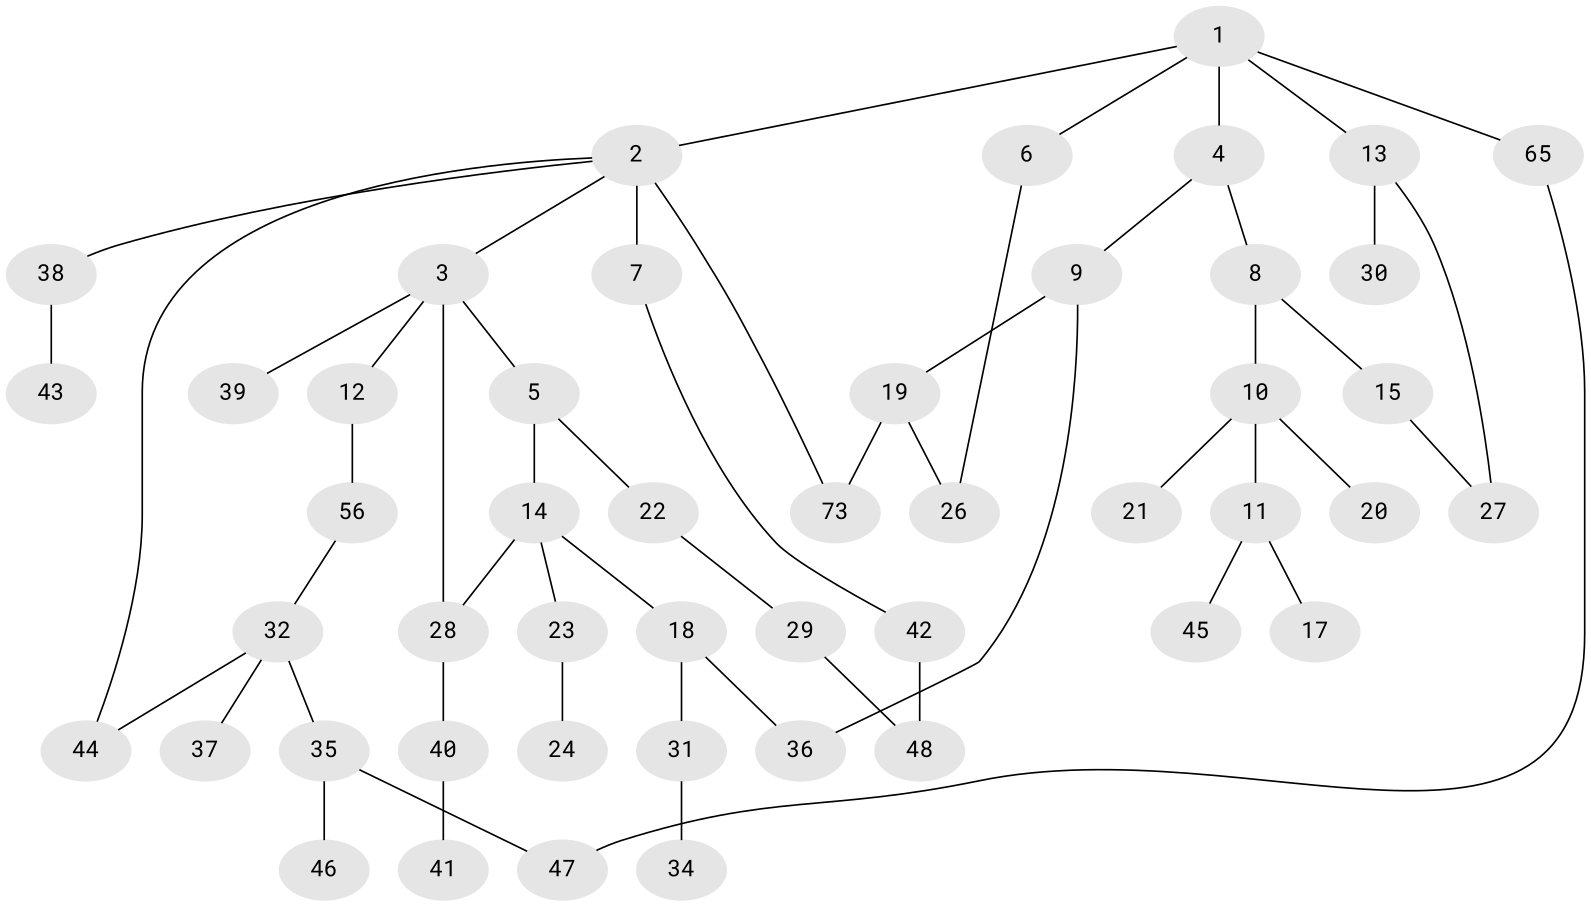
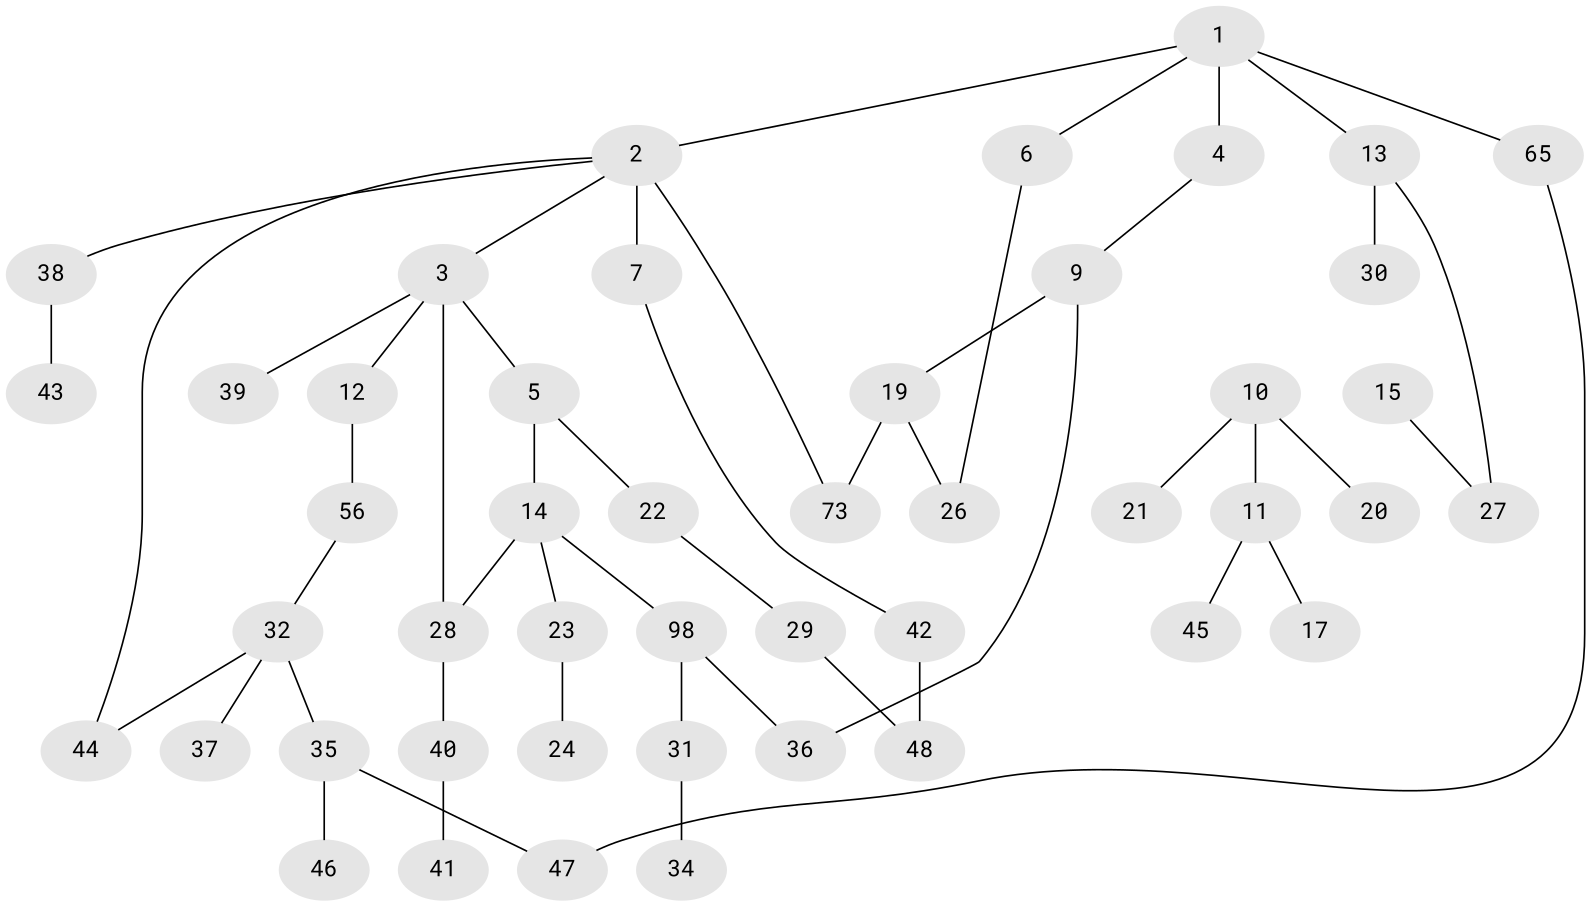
  graph {
    fontname="Roboto Mono"
    node [color=gray90 fontname="Roboto Mono" style=filled]
    edge [fontname="Roboto Mono" weight=1.0]
    1
    2
    4
    6
    13
    n6 [label=65]
    3
    7
    n9 [label=73]
    38
    44
-   8
    9
    26
    27
    30
    47
    5
    12
    28
    39
    42
    43
    14
    22
    n26 [label=56]
    40
    10
    15
    19
    36
-   18
+   18 [label=98]
    23
    29
    48
    11
    20
    21
    17
    45
    32
    31
    24
    35
    37
    34
    41
    46
    1 -- 2
    1 -- 4
    1 -- 6
    1 -- 13
    1 -- n6
    2 -- 3
    2 -- 7 [weight=2.0]
    2 -- n9
    2 -- 38
    2 -- 44
-   4 -- 8
    4 -- 9
    6 -- 26
    13 -- 27
    13 -- 30
    n6 -- 47
    3 -- 5
    3 -- 12
    3 -- 28 [weight=2.0]
    3 -- 39
    7 -- 42
    38 -- 43
-   8 -- 10
-   8 -- 15
    9 -- 19
    9 -- 36
    5 -- 14
    5 -- 22
    12 -- n26 [weight=2.0]
    28 -- 40
    42 -- 48
    14 -- 28
    14 -- 18
    14 -- 23
    22 -- 29
    n26 -- 32
    40 -- 41
    10 -- 11 [weight=4.0]
    10 -- 20
    10 -- 21
    15 -- 27
    19 -- n9
    19 -- 26
    18 -- 36
    18 -- 31
    23 -- 24
    29 -- 48
    11 -- 17
    11 -- 45
    32 -- 44
    32 -- 35
    32 -- 37
    31 -- 34
    35 -- 47
    35 -- 46
  }
